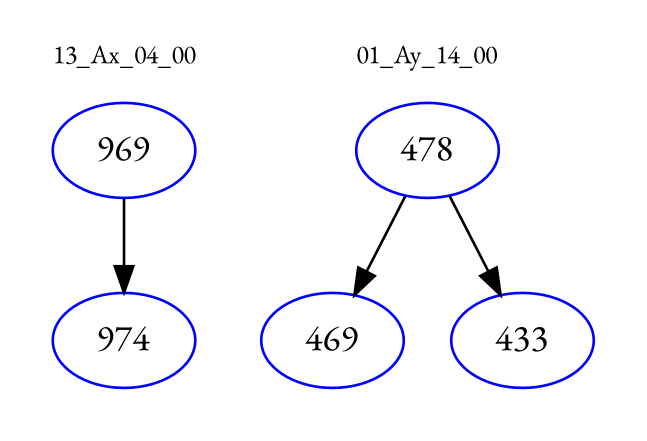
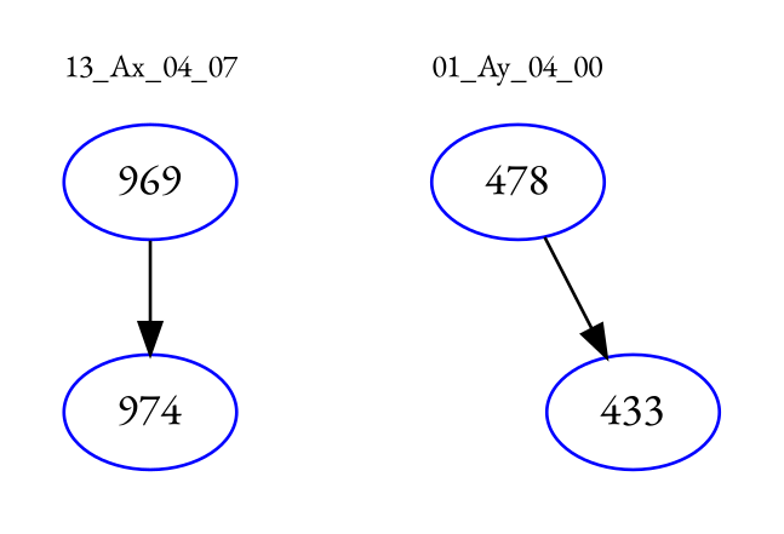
  digraph {
    fontname="EB Garamond"
    node [color=blue fontname="EB Garamond"]
    edge [color=black fontname="EB Garamond"]
    n1 [label=969]
    n2 [label=974]
    n3 [label=478]
-   n4 [label=469]
    n5 [label=433]
    subgraph cluster_1 {
      color=white
      fontsize=10
-     label="13_Ax_04_00"
+     label="13_Ax_04_07"
      n1
      n2
    }
    subgraph cluster_2 {
      color=white
      fontsize=10
-     label="01_Ay_14_00"
+     label="01_Ay_04_00"
      n3
-     n4
      n5
    }
    n1 -> n2
-   n3 -> n4
    n3 -> n5
  }
